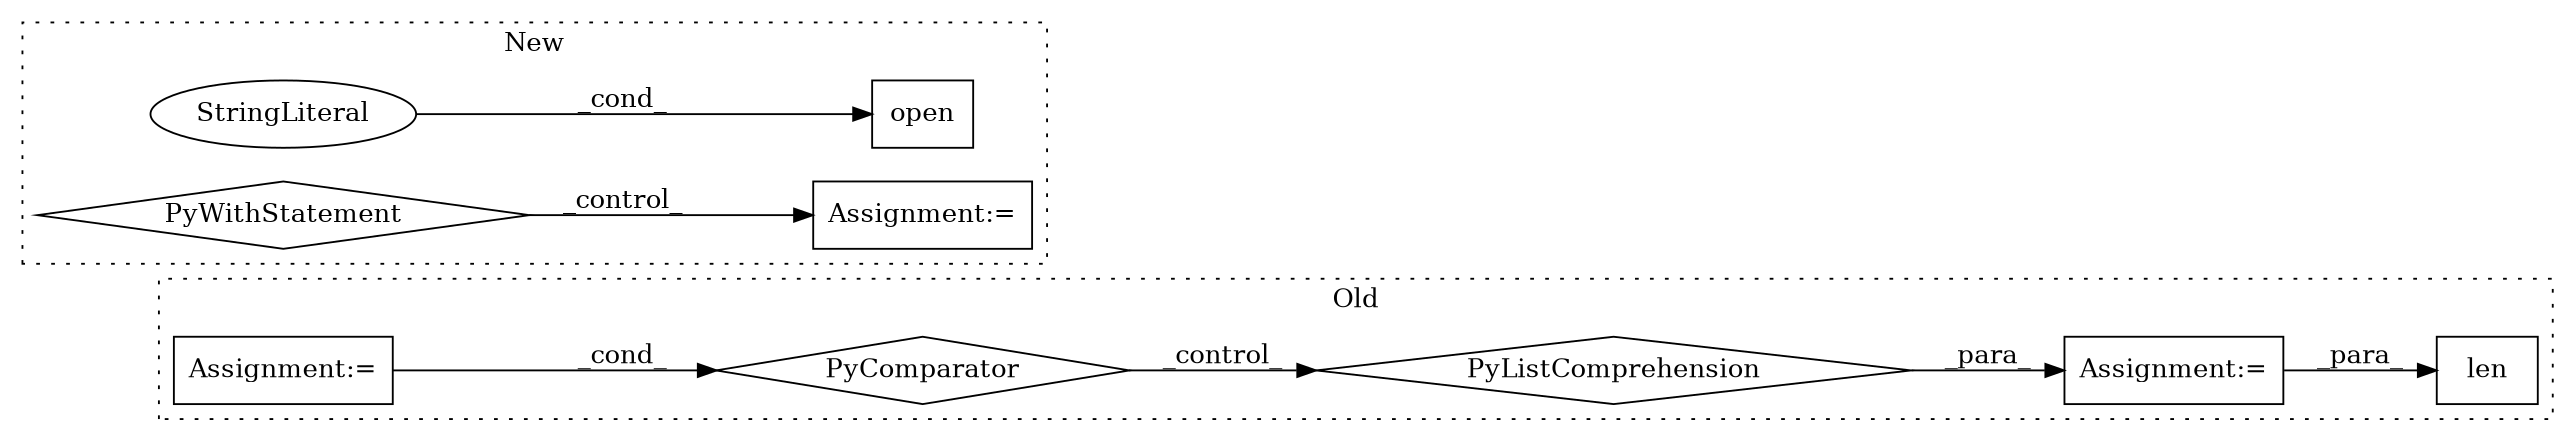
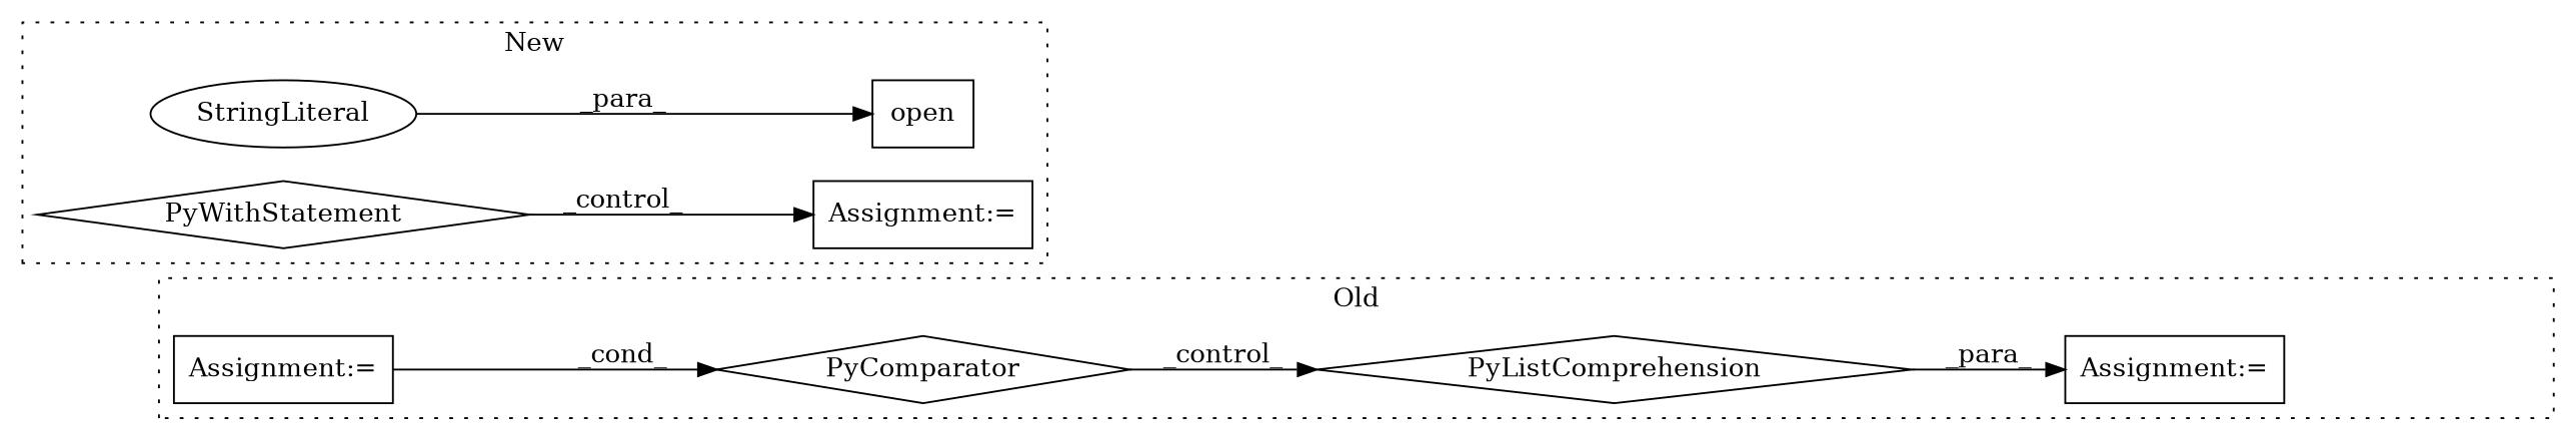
  digraph {
    rankdir=LR
    node [a=7 l=21 s=1493 shape=box]
    n1 [a=113 label=PyComparator shape=diamond]
    n2 [label="Assignment:="]
    n3 [a=109 l=122 label=PyListComprehension s=1400 shape=diamond]
    n4 [l=1 label="Assignment:=" s=1379]
-   n5 [a=32 l="4,1" label=len s="1575,1587"]
    n6 [a=32 l="5,1" label=open s="929,963"]
    n7 [a=45 l=25 label=StringLiteral s=934 shape=ellipse]
    n8 [l=2 label="Assignment:=" s=1118]
    n9 [a=104 l="10,2" label=PyWithStatement s="919,964" shape=diamond]
    subgraph cluster_1 {
      label=Old
      style=dotted
      n1
      n2
      n3
      n4
-     n5
    }
    subgraph cluster_2 {
      label=New
      style=dotted
      n6
      n7
      n8
      n9
    }
    n1 -> n3 [label=_control_]
    n2 -> n1 [label=_cond_]
    n3 -> n4 [label=_para_]
-   n4 -> n5 [label=_para_]
-   n7 -> n6 [label=_cond_]
+   n7 -> n6 [label=_para_]
    n9 -> n8 [label=_control_]
  }
